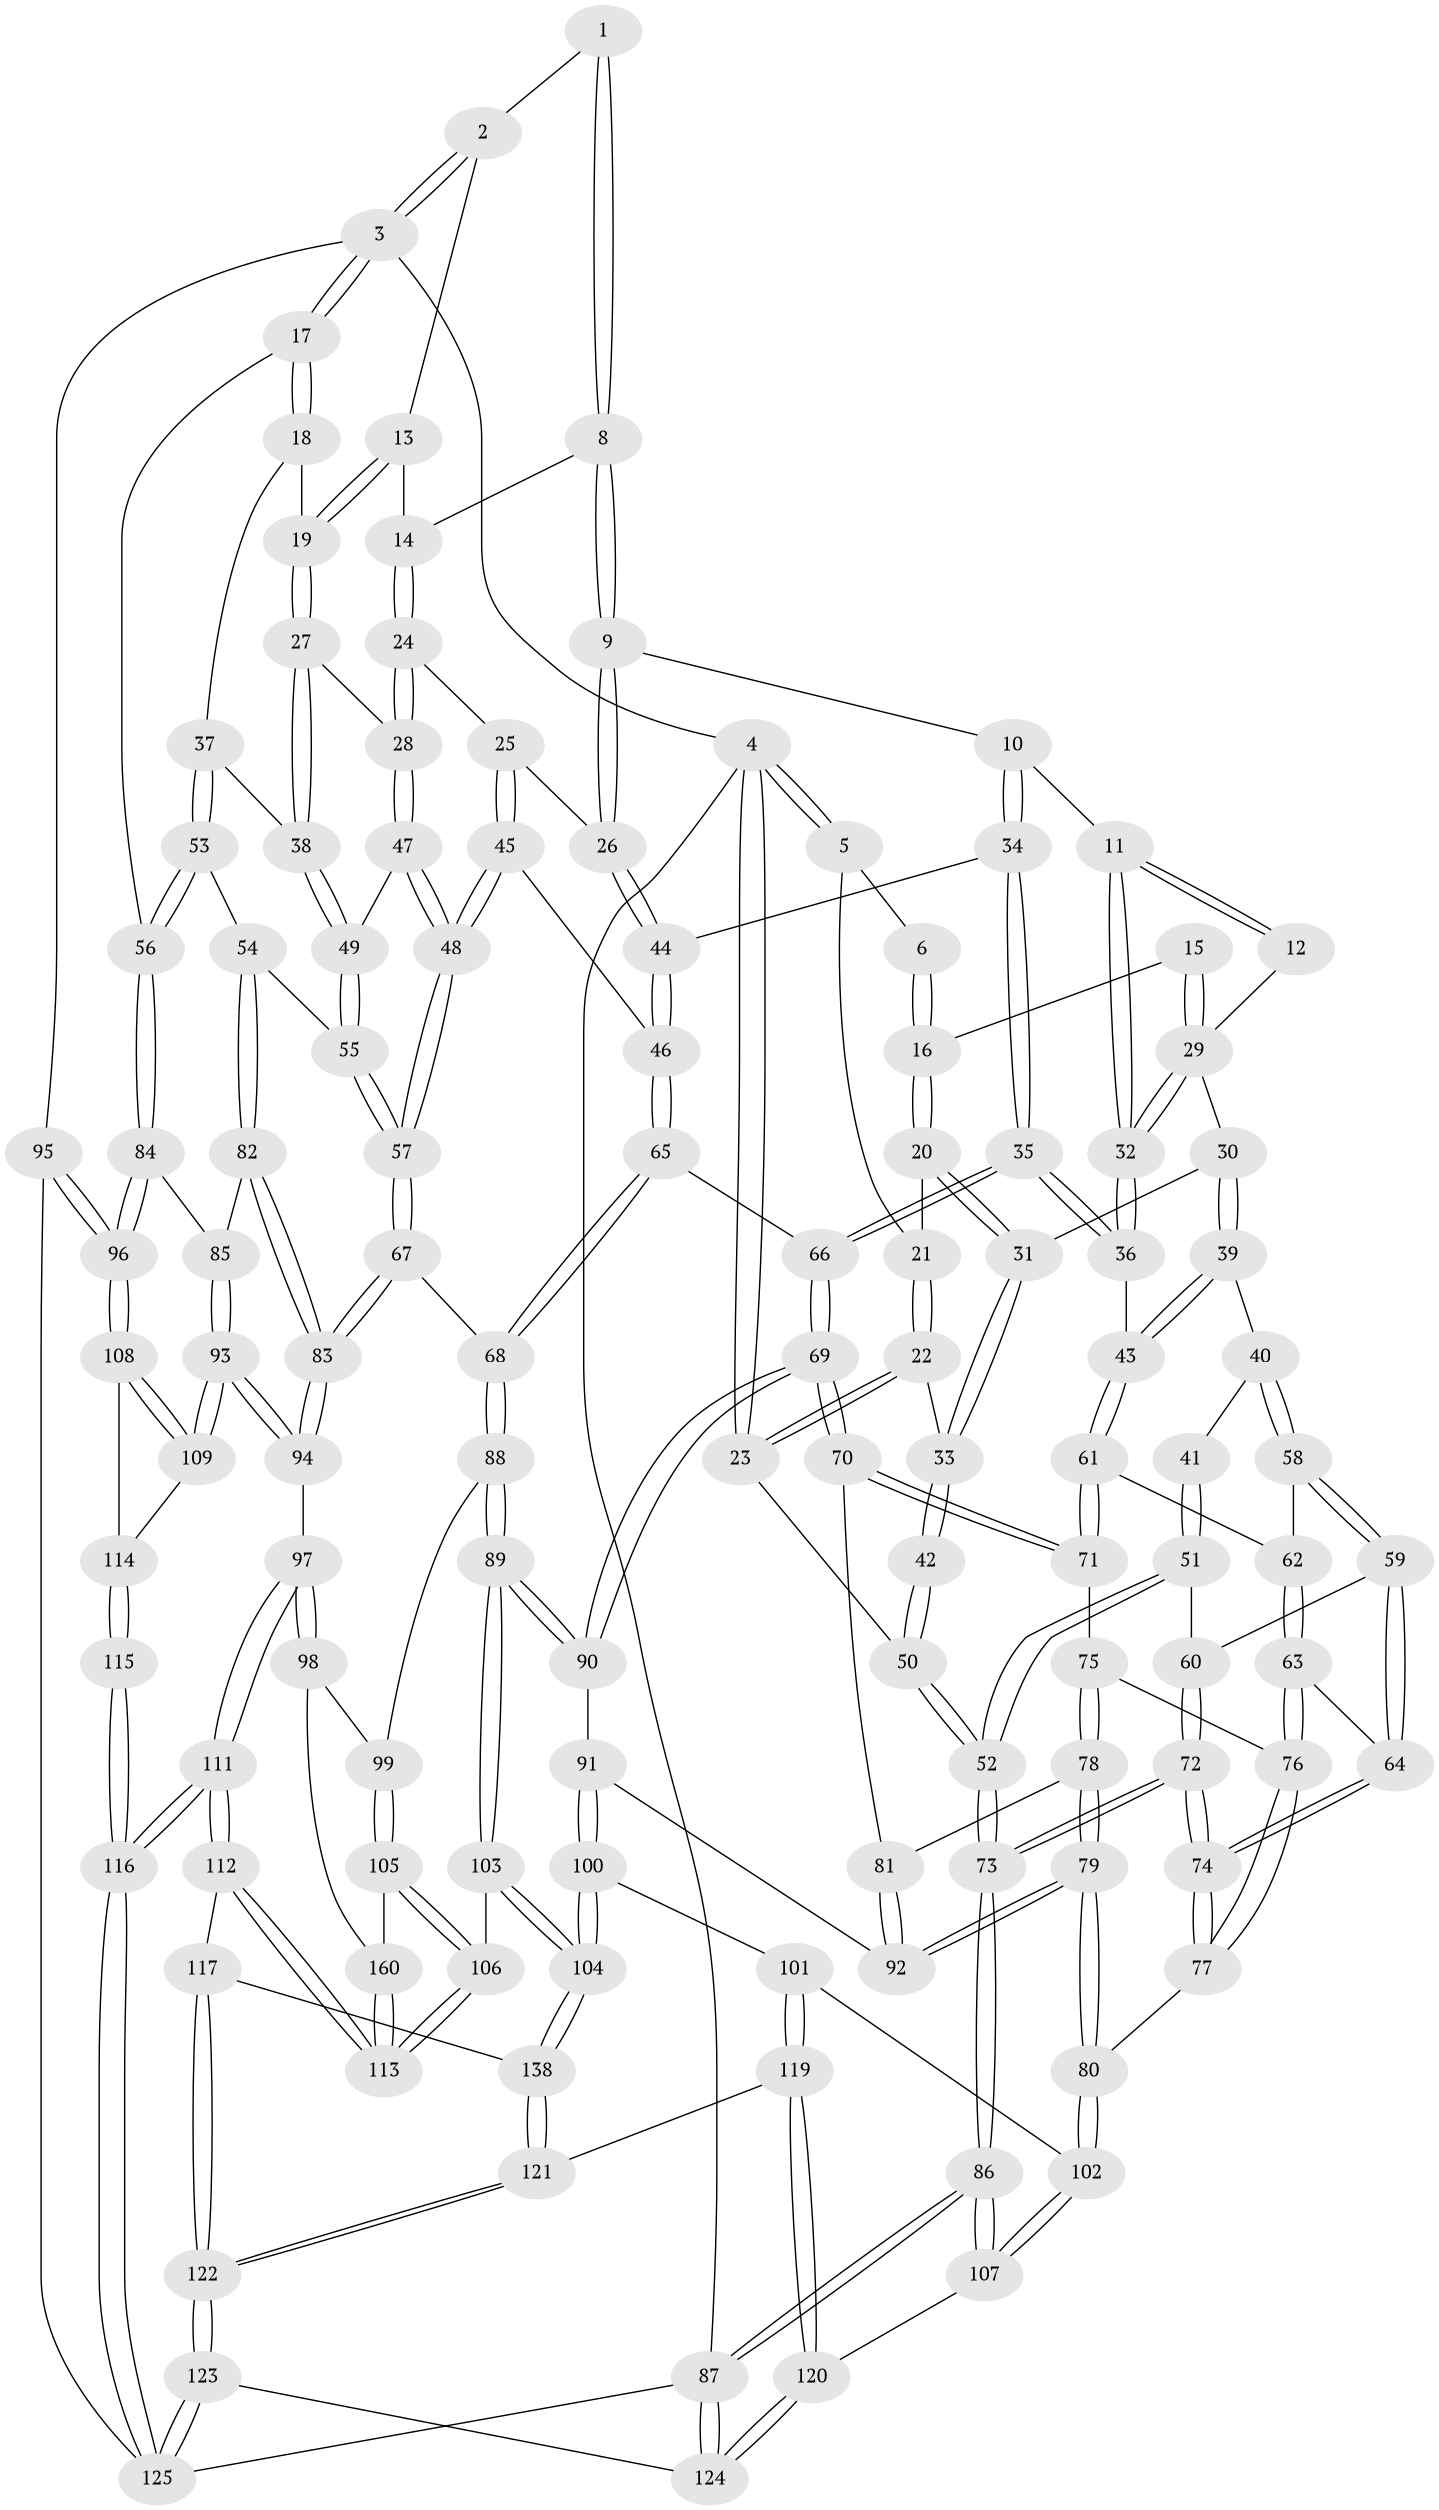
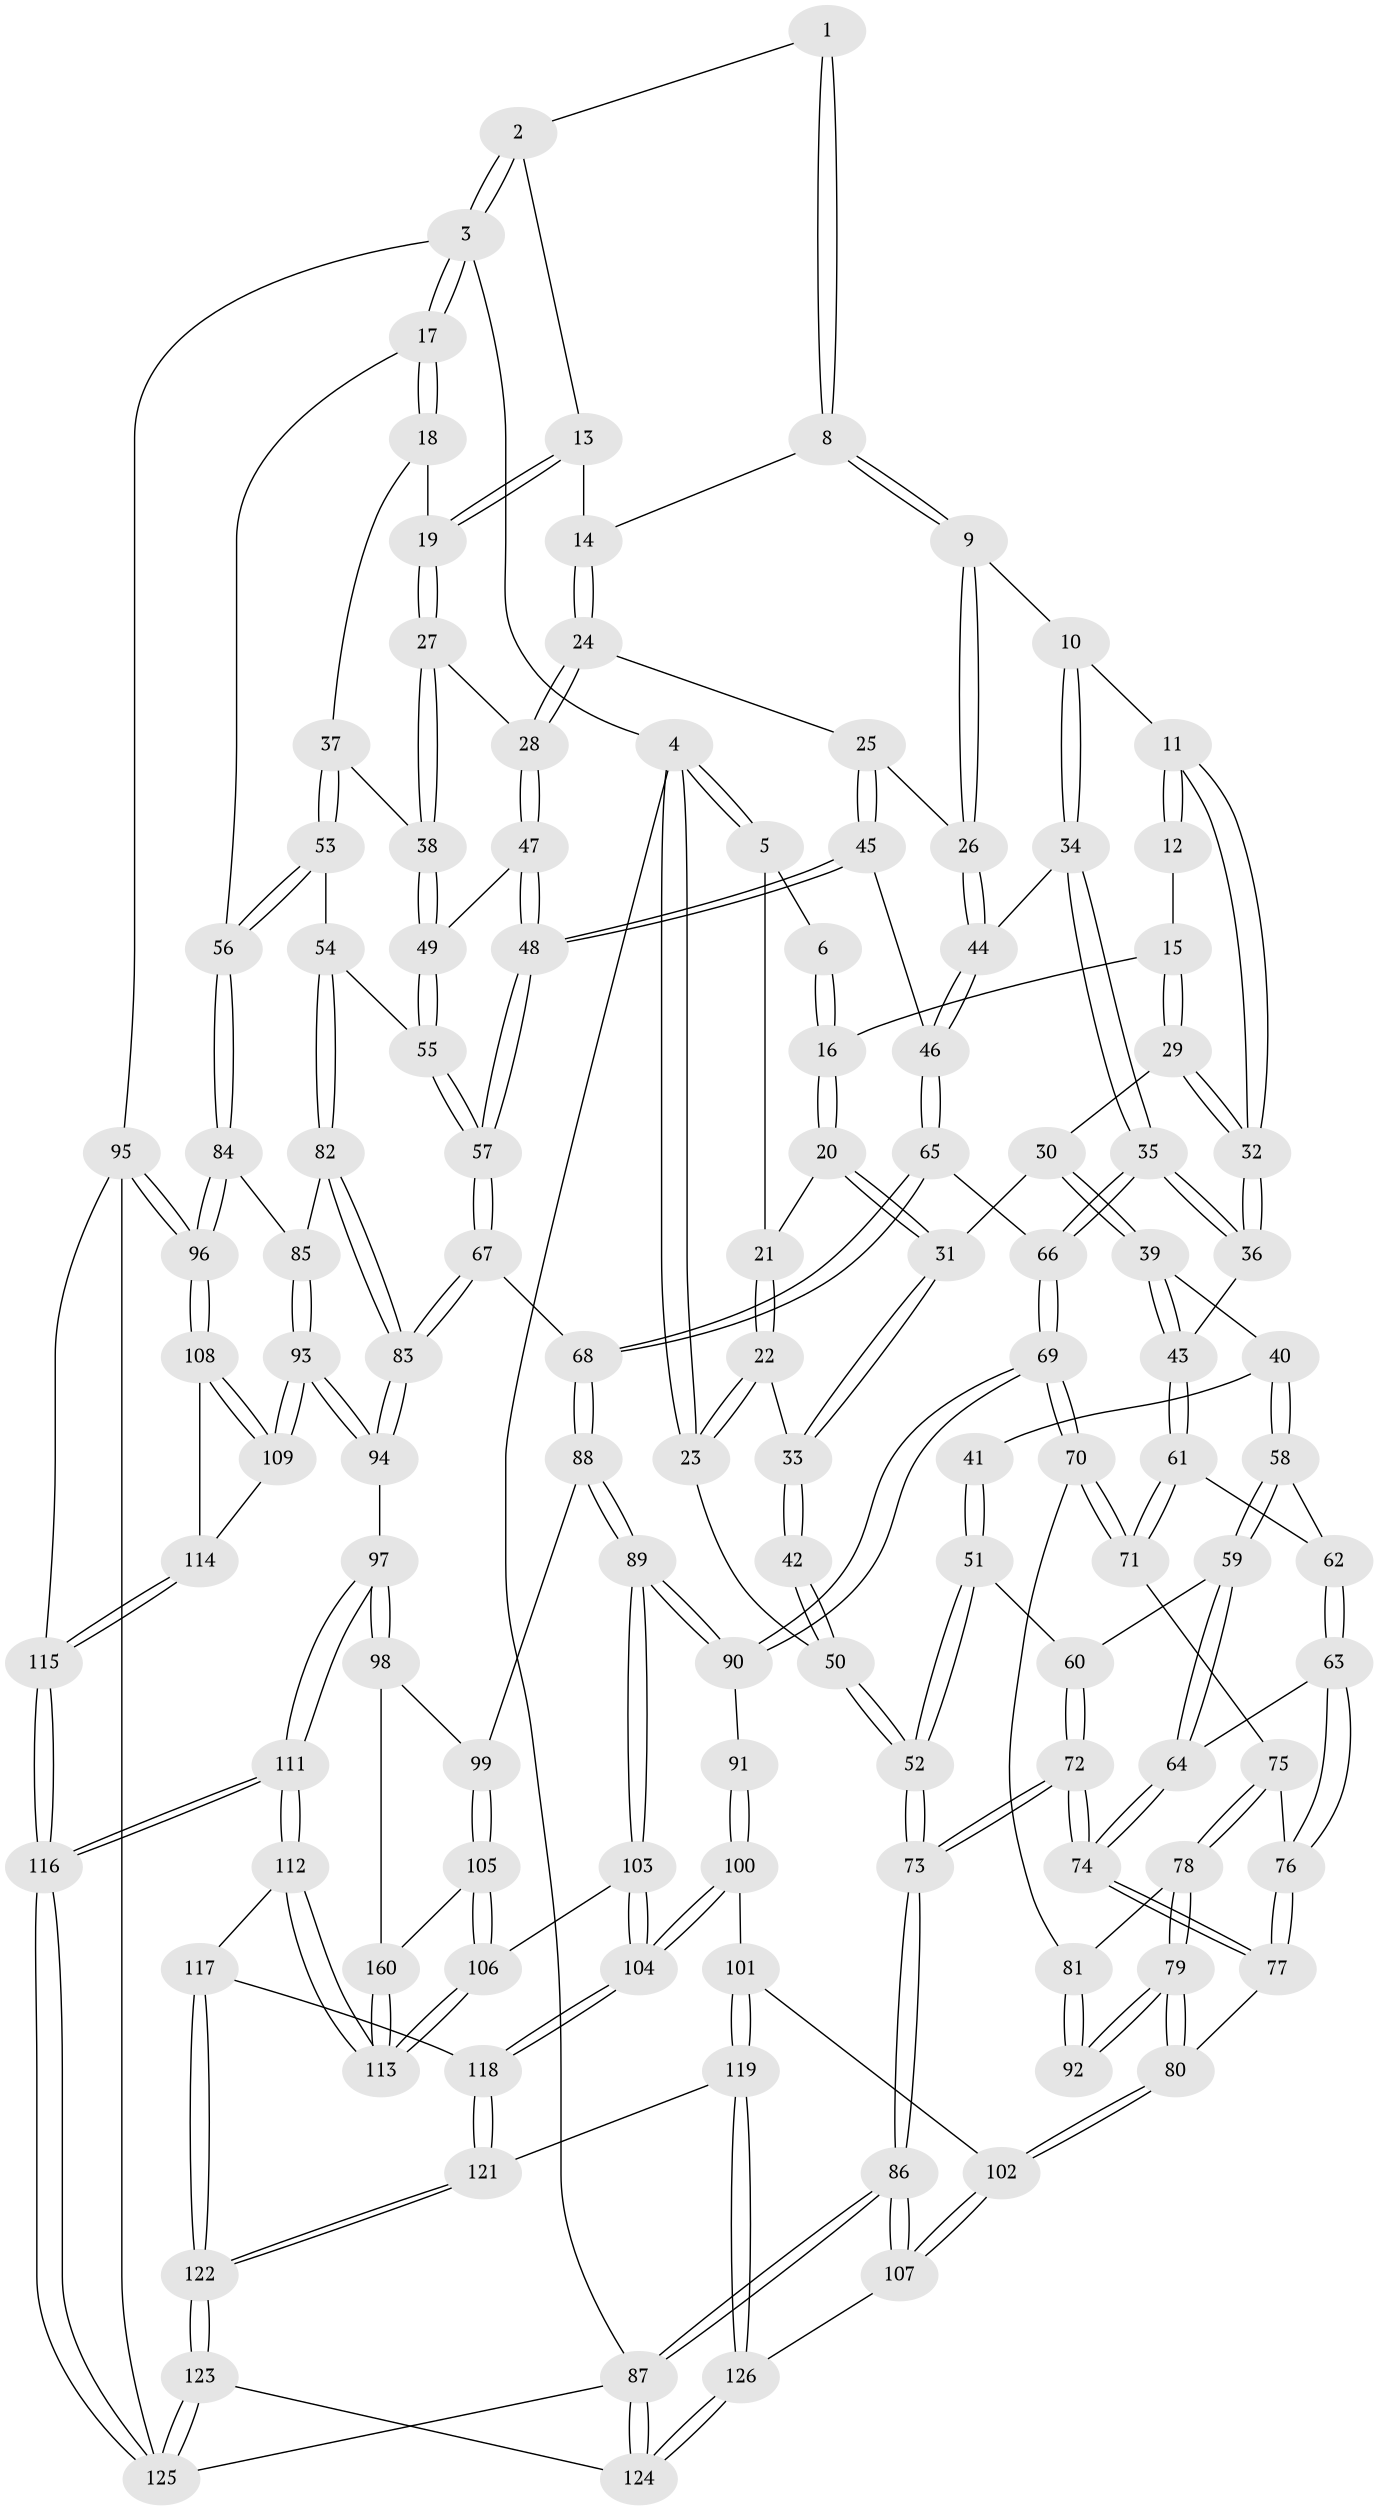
  graph {
    fontname="PT Serif"
    node [color=gray90 fontname="PT Serif" style=filled]
    edge [fontname="PT Serif"]
    1
    2
    8
    3
    13
    9
    14
    4
    17
    95
    19
    5
    23
    87
    18
    56
    96
    125
    115
    6
    21
    50
    124
    16
    22
    20
    12
    15
    10
    26
    24
    11
    34
    44
    32
    35
    36
    29
    27
    25
    28
    30
    31
    37
    84
    38
    53
    33
    42
    52
    45
    47
    46
    48
    49
    39
    43
    40
    66
    69
    61
    54
    55
    41
    58
    51
    59
    62
    60
    71
    65
    57
    68
    67
    73
    72
    86
    82
    83
    85
    64
    63
    74
    75
    76
    77
    88
    70
    90
    94
    89
    99
    81
    91
    92
    78
    107
    80
    79
    102
    93
    97
    108
    109
-   120
+   120 [label=126]
    103
    105
    104
    106
    100
    101
    114
    98
    111
    116
    n116 [label=160]
    112
    113
    119
-   118 [label=138]
+   118
    121
    117
    122
    123
    1 -- 2
    1 -- 8
    1 -- 8
    2 -- 3
    2 -- 3
    2 -- 13
    8 -- 9
    8 -- 9
    8 -- 14
    3 -- 4
    3 -- 17
    3 -- 17
    3 -- 95
    13 -- 14
    13 -- 19
    13 -- 19
    9 -- 10
    9 -- 26
    9 -- 26
    14 -- 24
    14 -- 24
    4 -- 5
    4 -- 5
    4 -- 23
    4 -- 23
    4 -- 87
    17 -- 18
    17 -- 18
    17 -- 56
    95 -- 96
    95 -- 96
    95 -- 125
+   95 -- 115
    19 -- 27
    19 -- 27
    5 -- 6
    5 -- 21
    23 -- 50
    87 -- 125
    87 -- 124
    87 -- 124
    18 -- 19
    18 -- 37
    56 -- 84
    56 -- 84
    96 -- 108
    96 -- 108
    115 -- 116
    115 -- 116
    6 -- 16
    6 -- 16
    21 -- 22
    21 -- 22
    50 -- 52
    50 -- 52
    16 -- 20
    16 -- 20
    22 -- 23
    22 -- 23
    22 -- 33
    20 -- 21
    20 -- 31
    20 -- 31
-   12 -- 29
+   12 -- 15
    15 -- 16
    15 -- 29
    15 -- 29
    10 -- 11
    10 -- 34
    10 -- 34
    26 -- 44
    26 -- 44
    24 -- 25
    24 -- 28
    24 -- 28
    11 -- 12
    11 -- 12
    11 -- 32
    11 -- 32
    34 -- 44
    34 -- 35
    34 -- 35
    44 -- 46
    44 -- 46
    32 -- 36
    32 -- 36
    35 -- 36
    35 -- 36
    35 -- 66
    35 -- 66
    36 -- 43
    29 -- 32
    29 -- 32
    29 -- 30
    27 -- 28
    27 -- 38
    27 -- 38
    25 -- 26
    25 -- 45
    25 -- 45
    28 -- 47
    28 -- 47
    30 -- 31
    30 -- 39
    30 -- 39
    31 -- 33
    31 -- 33
    37 -- 38
    37 -- 53
    37 -- 53
    84 -- 96
    84 -- 96
    84 -- 85
    38 -- 49
    38 -- 49
    53 -- 56
    53 -- 56
    53 -- 54
    33 -- 42
    33 -- 42
    42 -- 50
    42 -- 50
    52 -- 73
    52 -- 73
    45 -- 46
    45 -- 48
    45 -- 48
    47 -- 48
    47 -- 48
    47 -- 49
    46 -- 65
    46 -- 65
    48 -- 57
    48 -- 57
    49 -- 55
    49 -- 55
    39 -- 43
    39 -- 43
    39 -- 40
    43 -- 61
    43 -- 61
    40 -- 41
    40 -- 58
    40 -- 58
    66 -- 69
    66 -- 69
    69 -- 70
    69 -- 70
    69 -- 90
    69 -- 90
    61 -- 62
    61 -- 71
    61 -- 71
    54 -- 55
    54 -- 82
    54 -- 82
    55 -- 57
    55 -- 57
    41 -- 51
    41 -- 51
    58 -- 59
    58 -- 59
    58 -- 62
    51 -- 52
    51 -- 52
    51 -- 60
    59 -- 60
    59 -- 64
    59 -- 64
    62 -- 63
    62 -- 63
    60 -- 72
    60 -- 72
    71 -- 75
    65 -- 66
    65 -- 68
    65 -- 68
    57 -- 67
    57 -- 67
    68 -- 88
    68 -- 88
    67 -- 68
    67 -- 83
    67 -- 83
    73 -- 86
    73 -- 86
    72 -- 73
    72 -- 73
    72 -- 74
    72 -- 74
    86 -- 87
    86 -- 87
    86 -- 107
    86 -- 107
    82 -- 83
    82 -- 83
    82 -- 85
    83 -- 94
    83 -- 94
    85 -- 93
    85 -- 93
    64 -- 74
    64 -- 74
    63 -- 64
    63 -- 76
    63 -- 76
    74 -- 77
    74 -- 77
    75 -- 76
    75 -- 78
    75 -- 78
    76 -- 77
    76 -- 77
    77 -- 80
    88 -- 89
    88 -- 89
    88 -- 99
    70 -- 71
    70 -- 71
    70 -- 81
    90 -- 91
    94 -- 97
    89 -- 90
    89 -- 90
    89 -- 103
    89 -- 103
    99 -- 105
    99 -- 105
    81 -- 92
    81 -- 92
-   91 -- 92
    91 -- 100
    91 -- 100
    78 -- 81
    78 -- 79
    78 -- 79
    107 -- 120
    80 -- 102
    80 -- 102
    79 -- 92
    79 -- 92
    79 -- 80
    79 -- 80
    102 -- 107
    102 -- 107
    93 -- 94
    93 -- 94
    93 -- 109
    93 -- 109
    97 -- 98
    97 -- 98
    97 -- 111
    97 -- 111
    108 -- 109
    108 -- 109
    108 -- 114
    109 -- 114
    120 -- 124
    120 -- 124
    103 -- 104
    103 -- 104
    103 -- 106
    105 -- 106
    105 -- 106
    105 -- n116
    104 -- 118
    104 -- 118
    106 -- 113
    106 -- 113
    100 -- 104
    100 -- 104
    100 -- 101
    101 -- 102
    101 -- 119
    101 -- 119
    114 -- 115
    114 -- 115
    98 -- 99
    98 -- n116
    111 -- 116
    111 -- 116
    111 -- 112
    111 -- 112
    116 -- 125
    116 -- 125
    n116 -- 113
    n116 -- 113
    112 -- 113
    112 -- 113
    112 -- 117
    119 -- 120
    119 -- 120
    119 -- 121
    118 -- 121
    118 -- 121
    121 -- 122
    121 -- 122
    117 -- 118
    117 -- 122
    117 -- 122
    122 -- 123
    122 -- 123
    123 -- 125
    123 -- 125
    123 -- 124
  }
